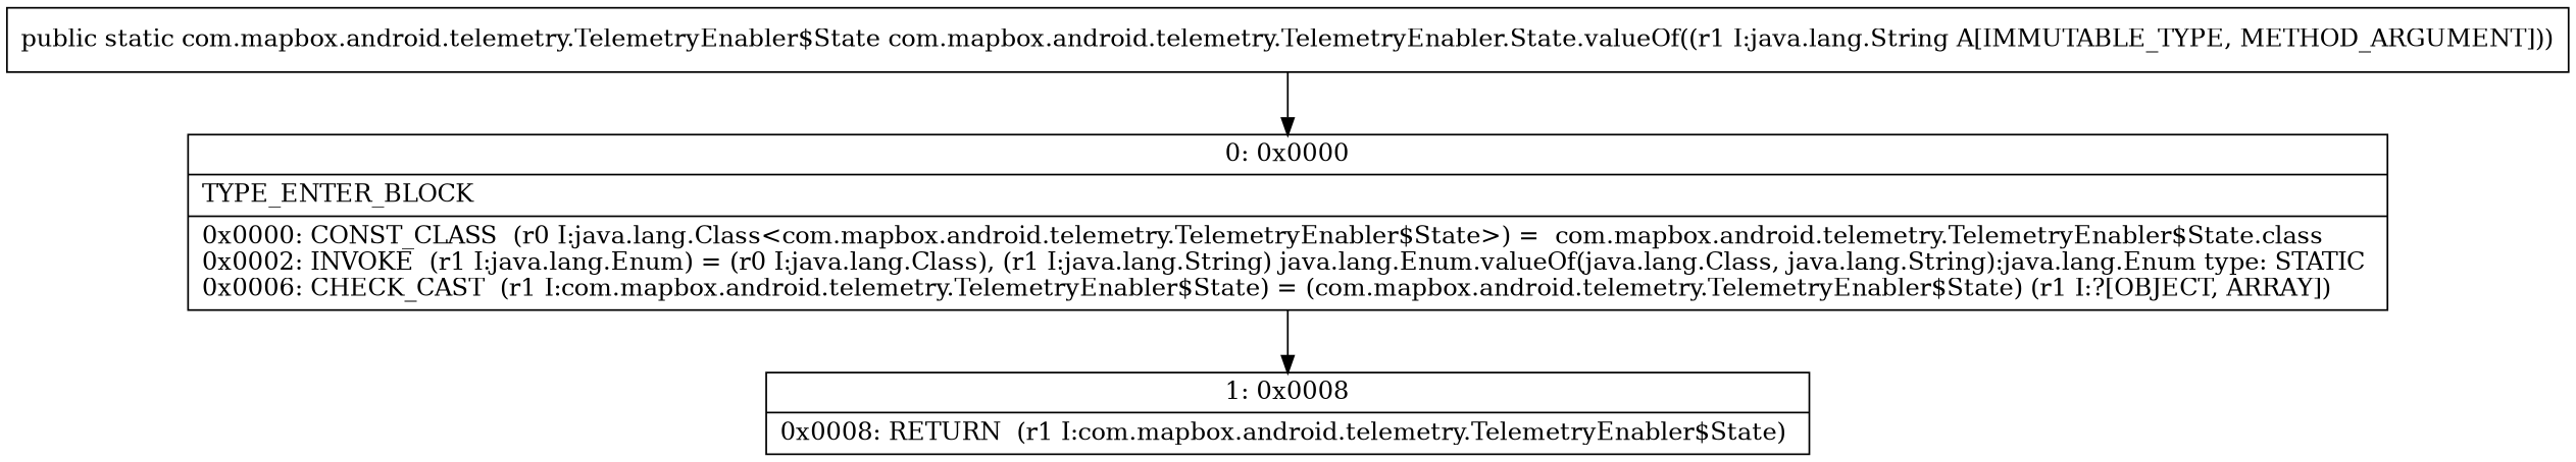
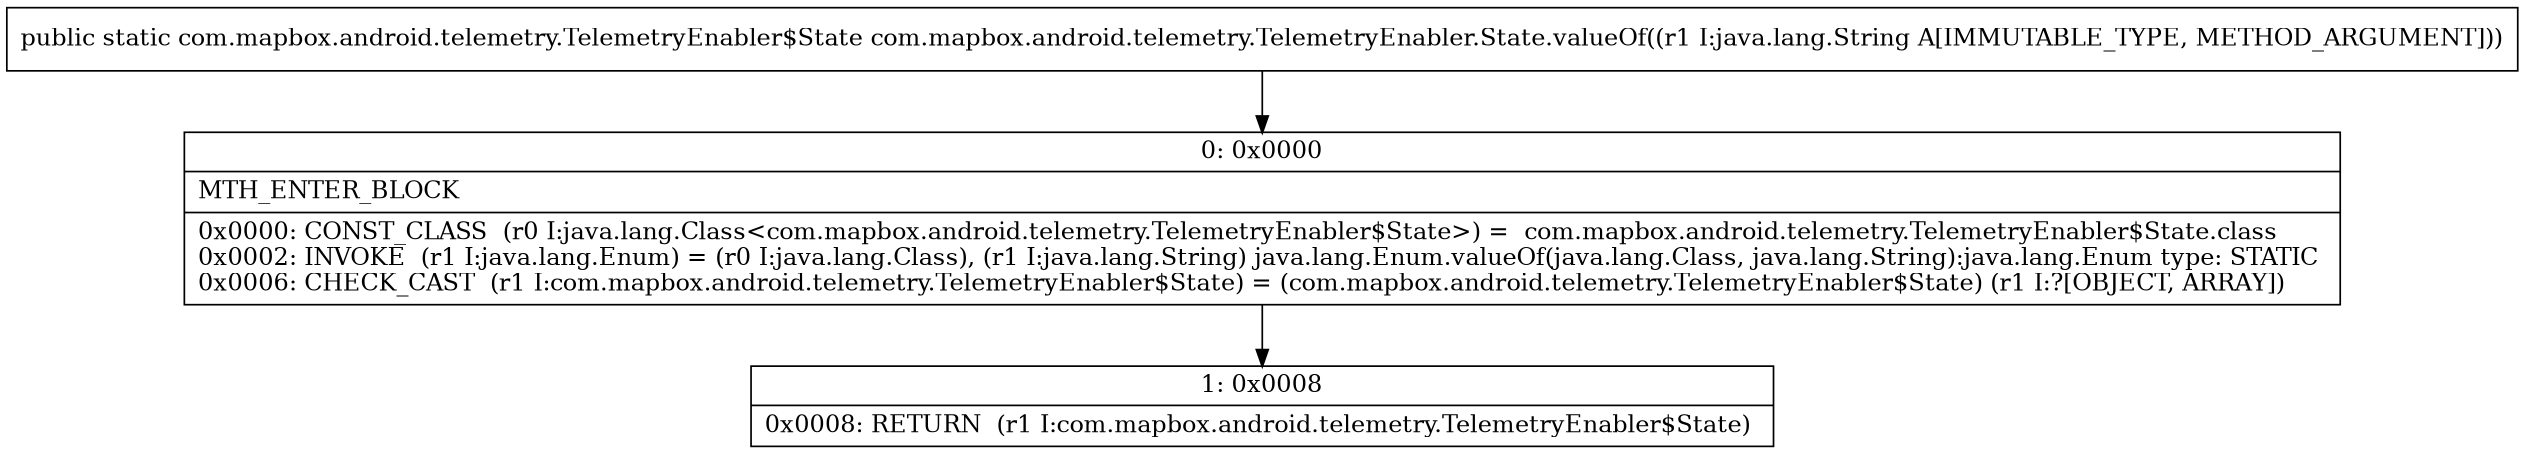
  digraph {
    node [shape=record]
-   n1 [label="{0\:\ 0x0000|TYPE_ENTER_BLOCK\l|0x0000: CONST_CLASS  (r0 I:java.lang.Class\<com.mapbox.android.telemetry.TelemetryEnabler$State\>) =  com.mapbox.android.telemetry.TelemetryEnabler$State.class \l0x0002: INVOKE  (r1 I:java.lang.Enum) = (r0 I:java.lang.Class), (r1 I:java.lang.String) java.lang.Enum.valueOf(java.lang.Class, java.lang.String):java.lang.Enum type: STATIC \l0x0006: CHECK_CAST  (r1 I:com.mapbox.android.telemetry.TelemetryEnabler$State) = (com.mapbox.android.telemetry.TelemetryEnabler$State) (r1 I:?[OBJECT, ARRAY]) \l}"]
+   n1 [label="{0\:\ 0x0000|MTH_ENTER_BLOCK\l|0x0000: CONST_CLASS  (r0 I:java.lang.Class\<com.mapbox.android.telemetry.TelemetryEnabler$State\>) =  com.mapbox.android.telemetry.TelemetryEnabler$State.class \l0x0002: INVOKE  (r1 I:java.lang.Enum) = (r0 I:java.lang.Class), (r1 I:java.lang.String) java.lang.Enum.valueOf(java.lang.Class, java.lang.String):java.lang.Enum type: STATIC \l0x0006: CHECK_CAST  (r1 I:com.mapbox.android.telemetry.TelemetryEnabler$State) = (com.mapbox.android.telemetry.TelemetryEnabler$State) (r1 I:?[OBJECT, ARRAY]) \l}"]
    n2 [label="{1\:\ 0x0008|0x0008: RETURN  (r1 I:com.mapbox.android.telemetry.TelemetryEnabler$State) \l}"]
    n3 [label="{public static com.mapbox.android.telemetry.TelemetryEnabler$State com.mapbox.android.telemetry.TelemetryEnabler.State.valueOf((r1 I:java.lang.String A[IMMUTABLE_TYPE, METHOD_ARGUMENT])) }"]
    n1 -> n2
    n3 -> n1
  }
